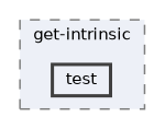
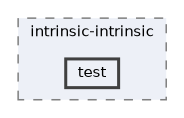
  digraph {
    compound=true
    fontname="DejaVu Sans"
    n1 [color=grey25 fillcolor="#edf0f7" fontname="DejaVu Sans" fontsize=10 height=0.2 label=test shape=box style="filled,bold" width=0.4]
    subgraph cluster_1 {
      bgcolor="#edf0f7"
      fontsize=10
-     label="get-intrinsic"
+     label="intrinsic-intrinsic"
      pencolor=grey50
      style="filled,dashed"
      n1
    }
  }
